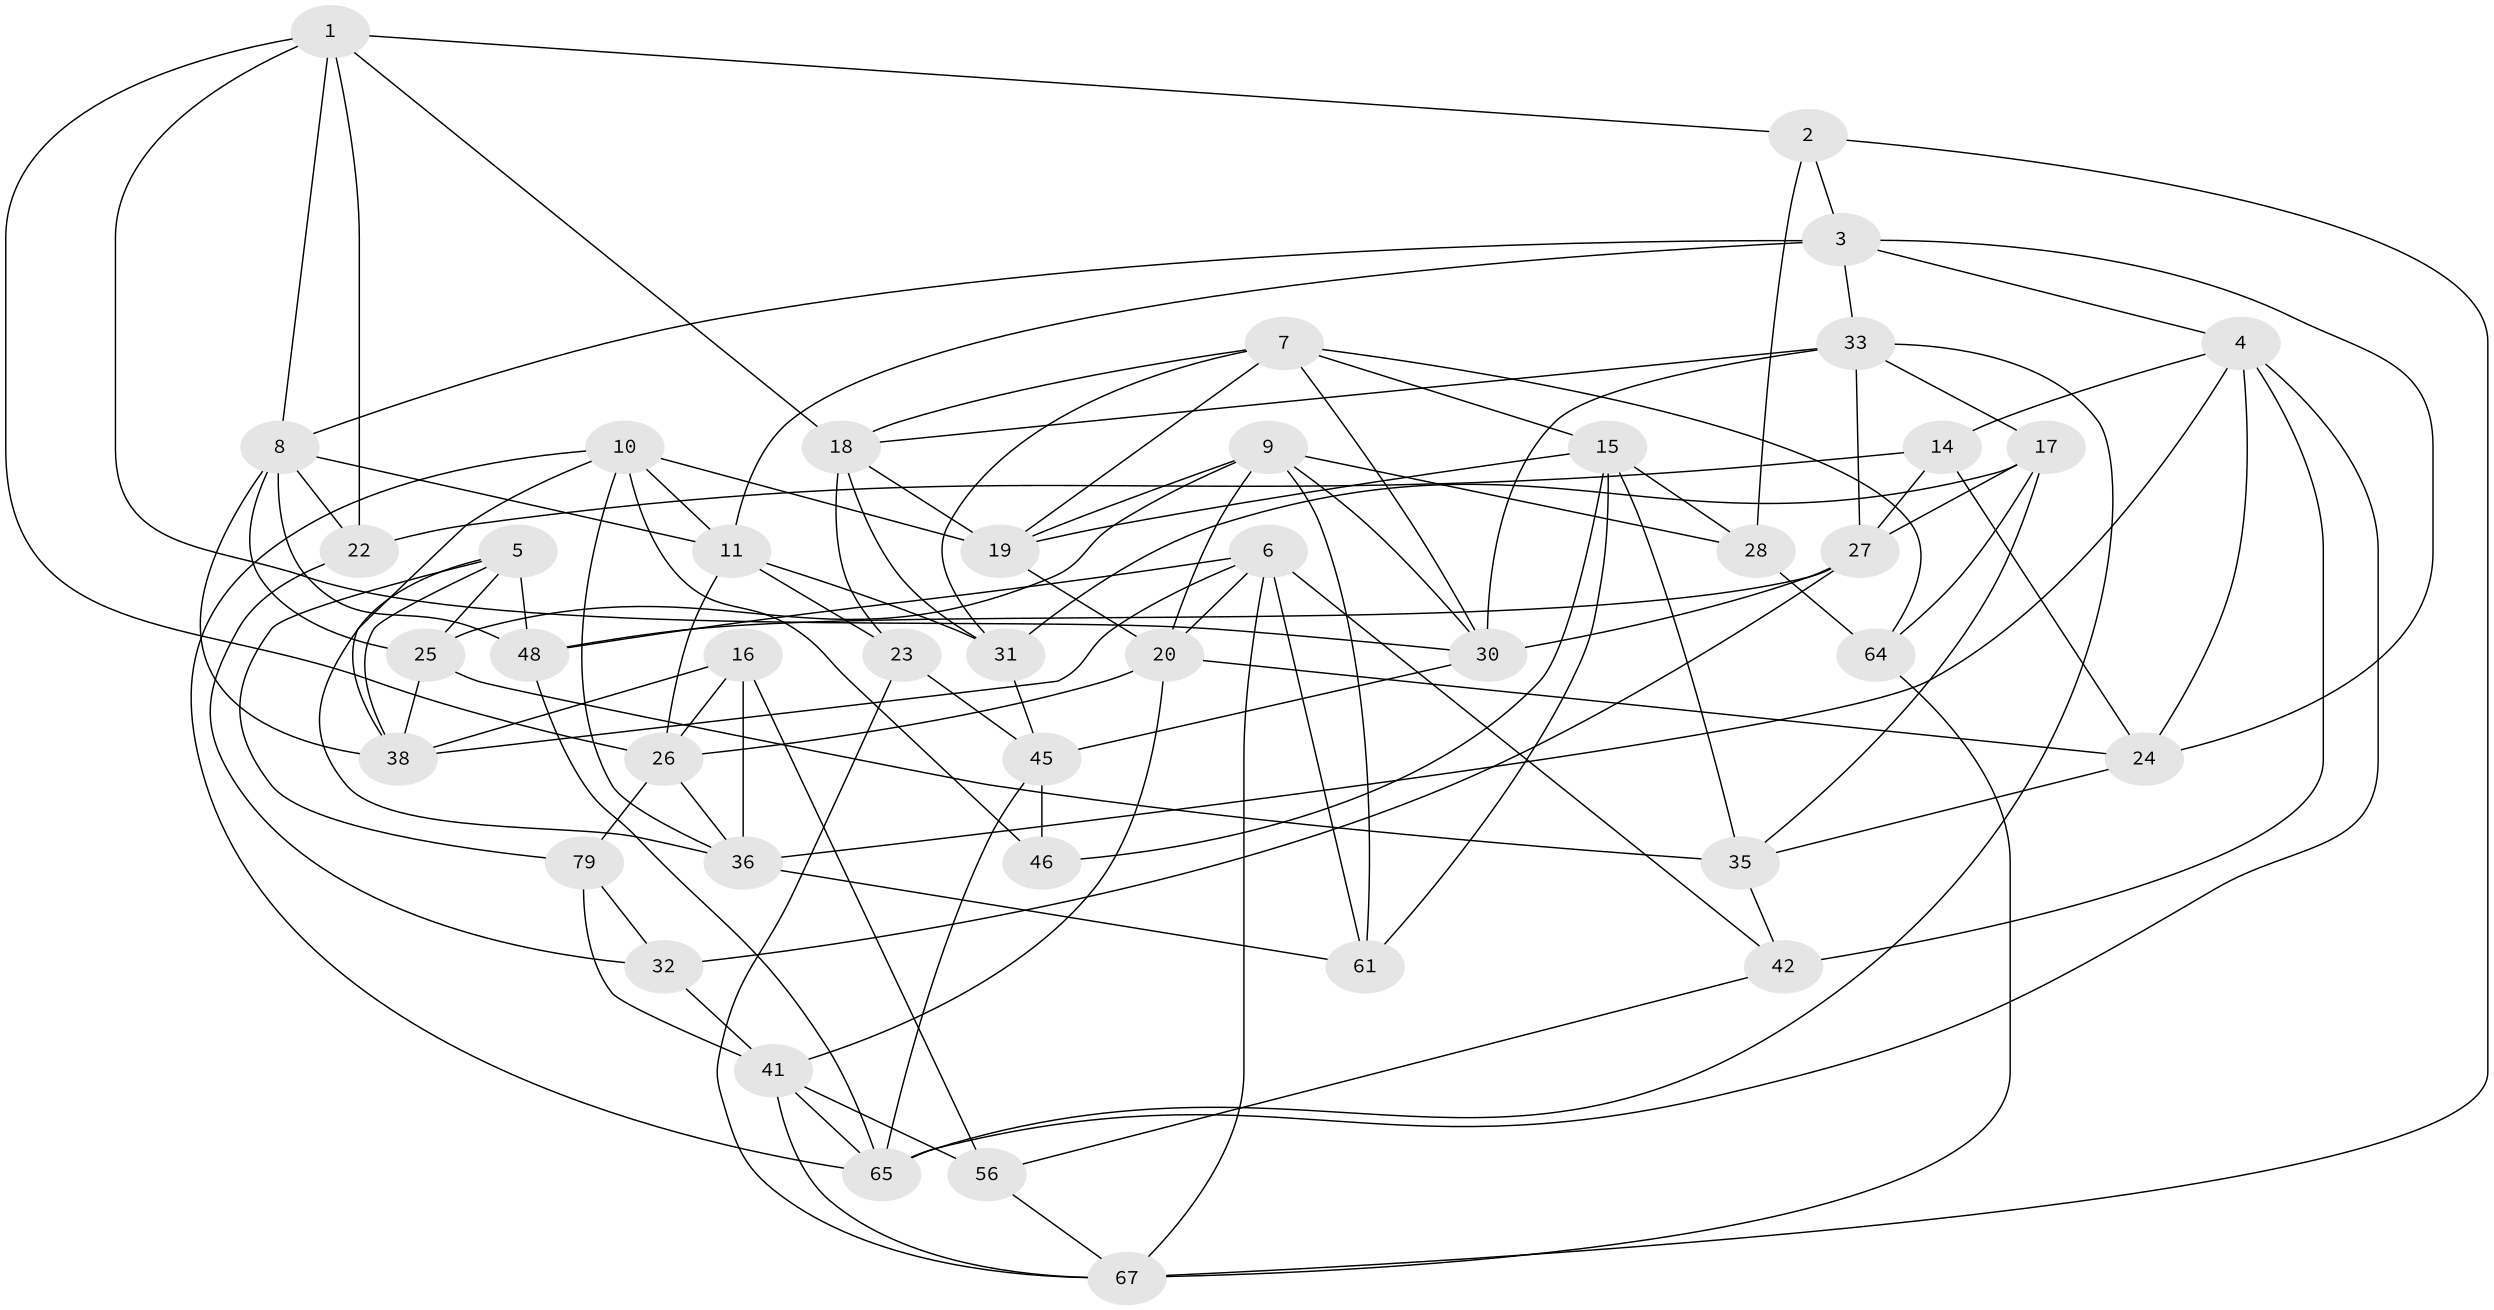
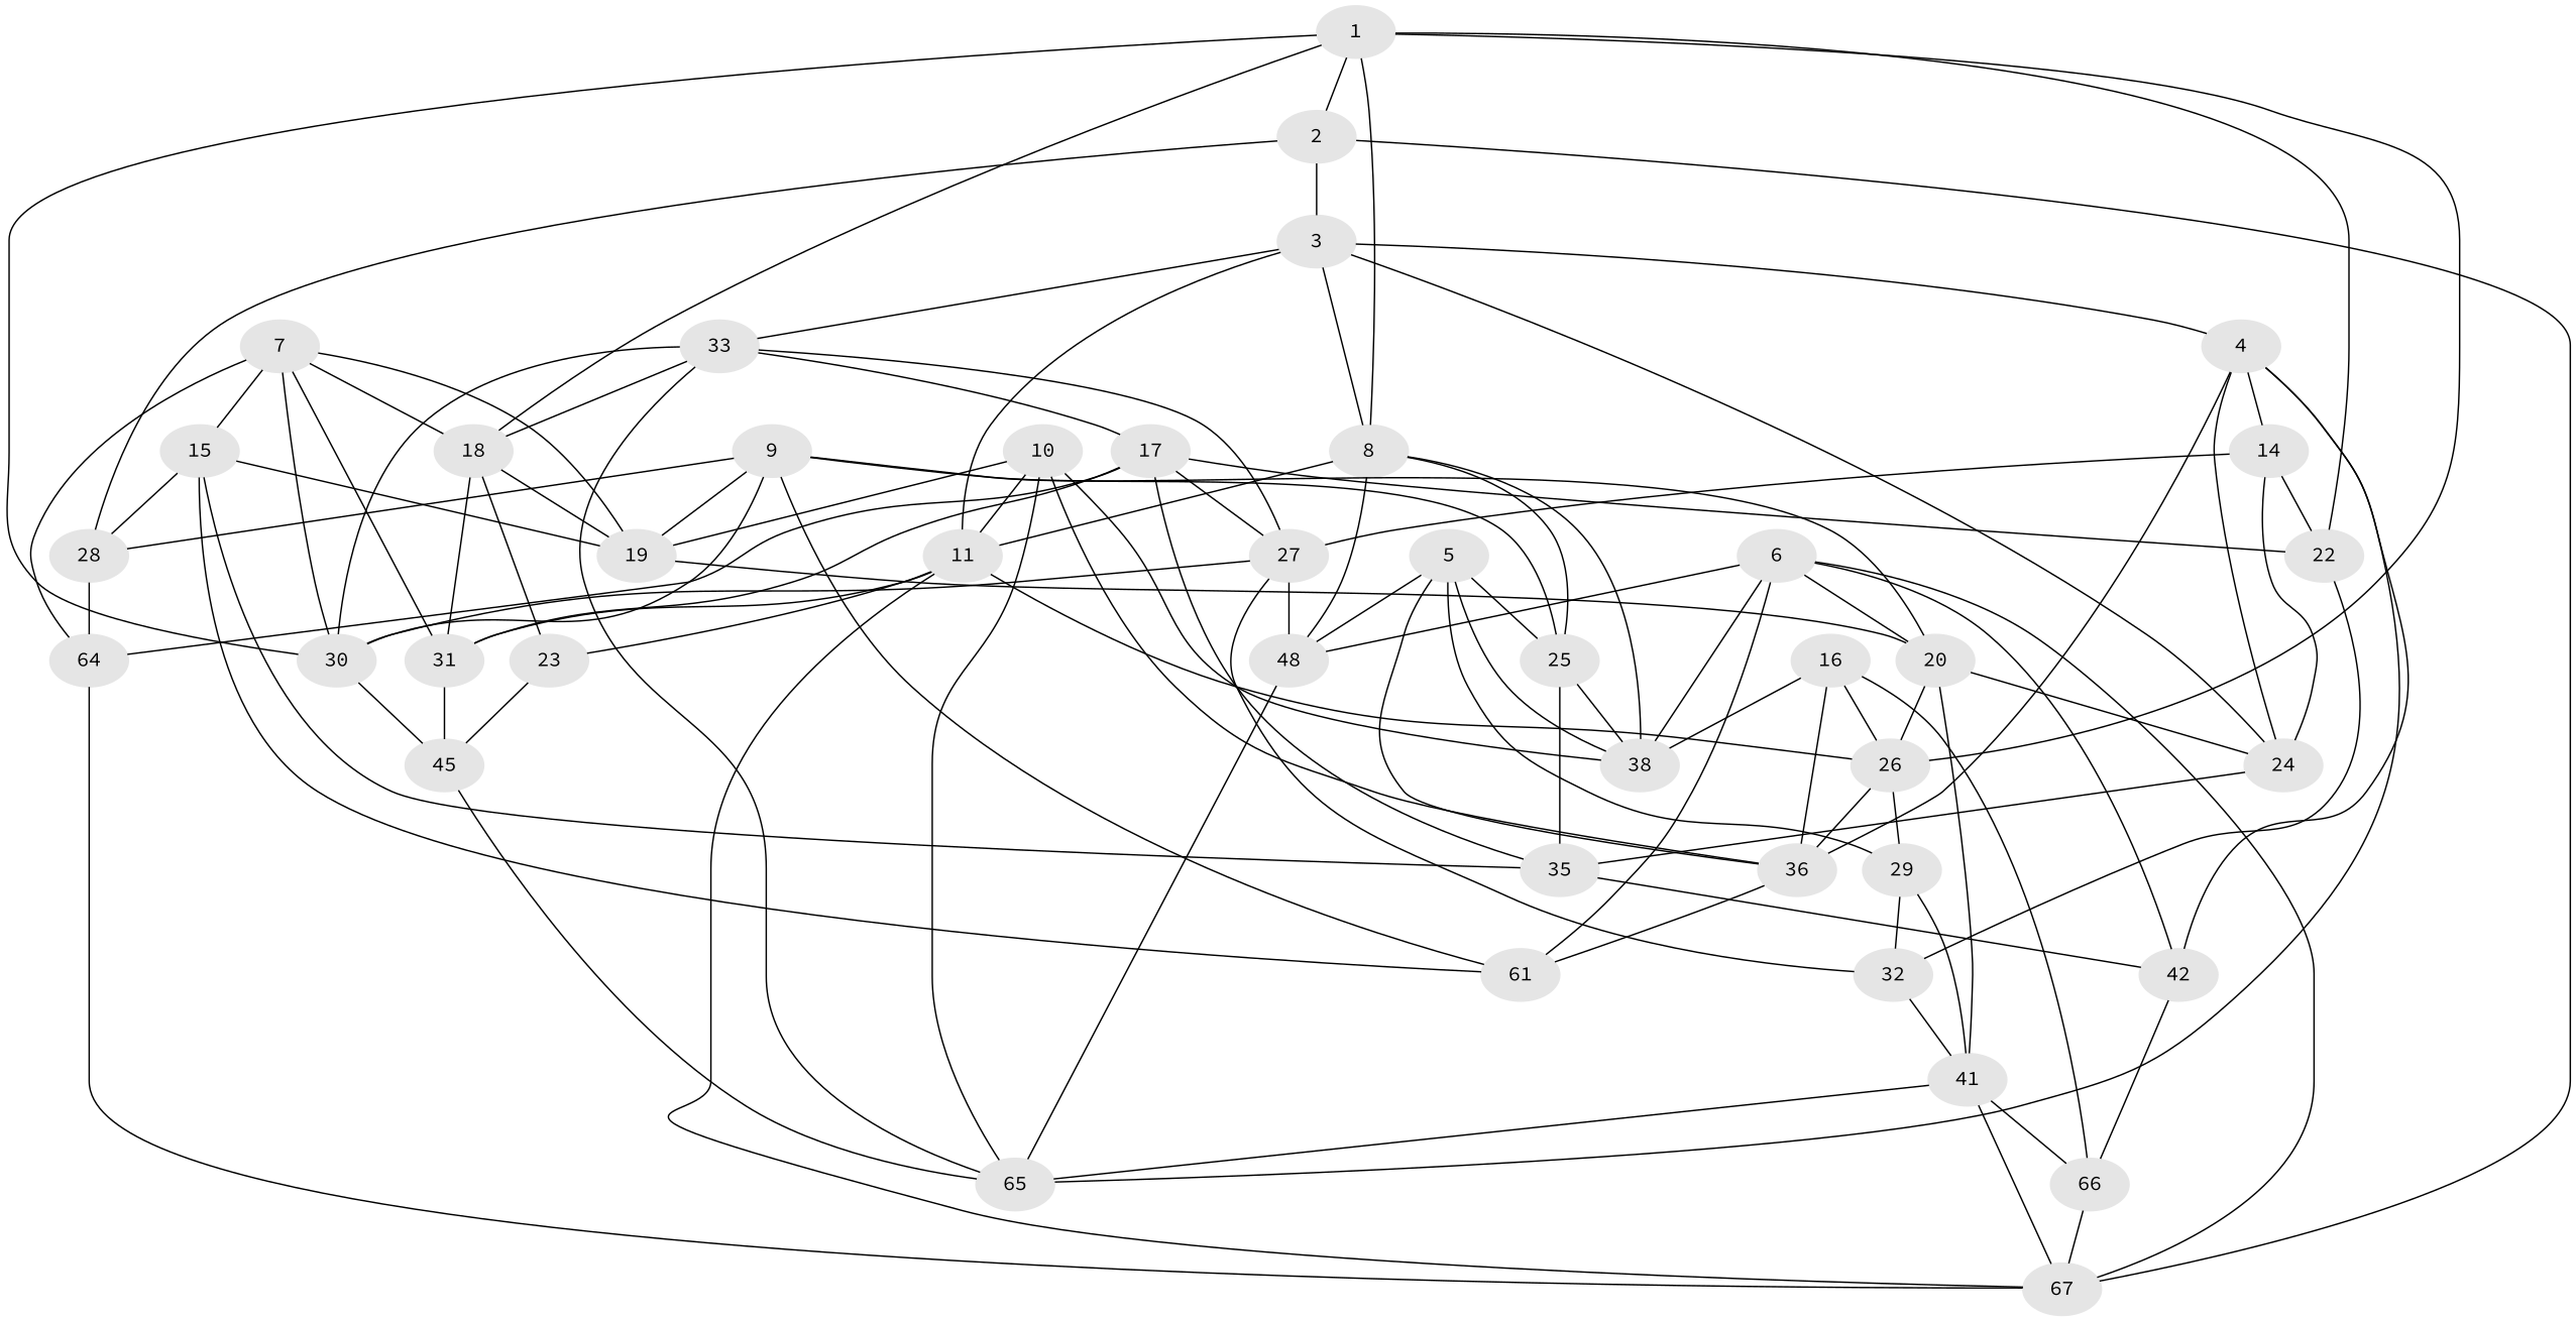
  graph {
    fontname="Source Code Pro"
    node [color=gray90 fontname="Source Code Pro" style=filled]
    edge [fontname="Source Code Pro"]
    1 [super="+43"]
    2
    8 [super="+62"]
    18 [super="+21"]
    22
    26 [super="+34"]
    30 [super="+56"]
    3 [super="+39"]
    28
    67 [super="+68"]
    11 [super="+51"]
    25 [super="+59"]
    38 [super="+55"]
    48 [super="+52"]
    19 [super="+63"]
    31 [super="+64"]
    23
    32
    36 [super="+44"]
-   29 [label=79]
+   29
    45 [super="+57"]
    4 [super="+37"]
    n23 [label=33 super="+53"]
    24 [super="+69"]
    n25 [label=64]
    14
    42
    65 [super="+70"]
    17 [super="+72"]
    27 [super="+58"]
    35 [super="+73"]
    61
-   66 [label=56]
+   66
    5 [super="+49"]
    41 [super="+50"]
    6 [super="+54"]
    20 [super="+47"]
    7 [super="+40"]
    15 [super="+33"]
-   46
    9 [super="+71"]
    10 [super="+12"]
    16
    1 -- 2
    1 -- 8
    1 -- 18
    1 -- 22
    1 -- 26
    1 -- 30
    2 -- 3
    2 -- 28
    2 -- 67
    8 -- 11
    8 -- 25
    8 -- 38
    8 -- 48
    18 -- 19
    18 -- 31
    18 -- 23
    22 -- 32
    26 -- 36
    26 -- 29
    30 -- 45
    3 -- 8
    3 -- 11
    3 -- 4
    3 -- n23
    3 -- 24
    28 -- n25
    11 -- 26
    11 -- 31
    11 -- 23
    25 -- 38
    25 -- 35 [weight=2]
    48 -- 65
    19 -- 20
    31 -- 45 [weight=2]
-   23 -- 67
+   11 -- 67
    23 -- 45
    32 -- 41
    36 -- 61
    29 -- 32
    29 -- 41
    45 -- 65
-   45 -- 46
    4 -- 36
    4 -- 24
    4 -- 14
    4 -- 42
    4 -- 65
    n23 -- 18
    n23 -- 30
    n23 -- 65
    n23 -- 17
    n23 -- 27
    24 -- 35
    n25 -- 67
    14 -- 22
    14 -- 24
    14 -- 27
    42 -- 66
-   8 -- 22
+   17 -- 22
    17 -- 31
    17 -- n25
    17 -- 27
    17 -- 35
    27 -- 30
    27 -- 48
    27 -- 32
    35 -- 42
    66 -- 67
    5 -- 25
    5 -- 38
    5 -- 48 [weight=2]
    5 -- 36
    5 -- 29
    41 -- 67
    41 -- 65
    41 -- 66
    6 -- 67
    6 -- 38
    6 -- 48
    6 -- 42
    6 -- 61
    6 -- 20
    20 -- 26
    20 -- 24
    20 -- 41
    7 -- 18
    7 -- 30
    7 -- 19
    7 -- 31
    7 -- n25
    7 -- 15
    15 -- 28
    15 -- 19
    15 -- 35
    15 -- 61
-   15 -- 46
    9 -- 30
    9 -- 28
    9 -- 25
    9 -- 19
    9 -- 61
    9 -- 20
    10 -- 11
    10 -- 38
    10 -- 19
    10 -- 36
    10 -- 65
-   10 -- 46
    16 -- 26
    16 -- 38
    16 -- 36
    16 -- 66
  }
